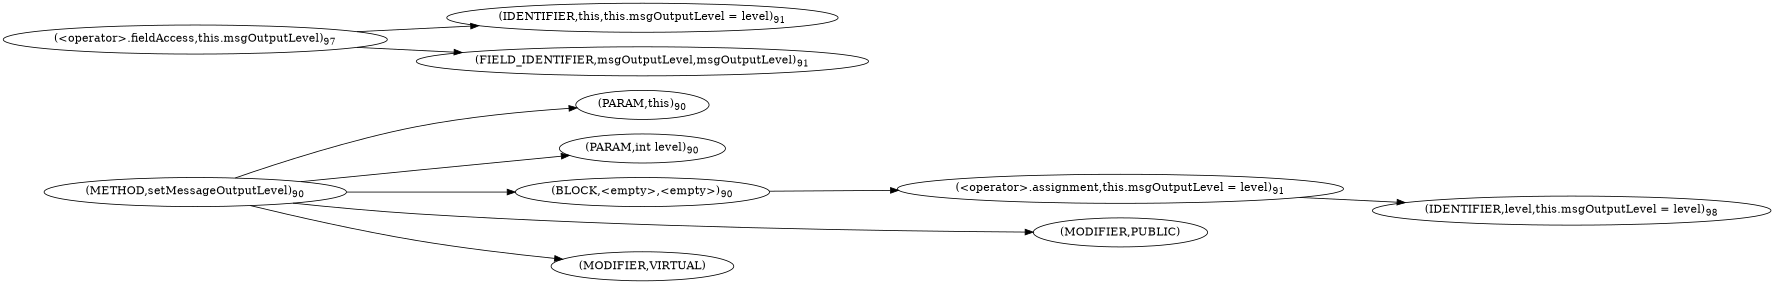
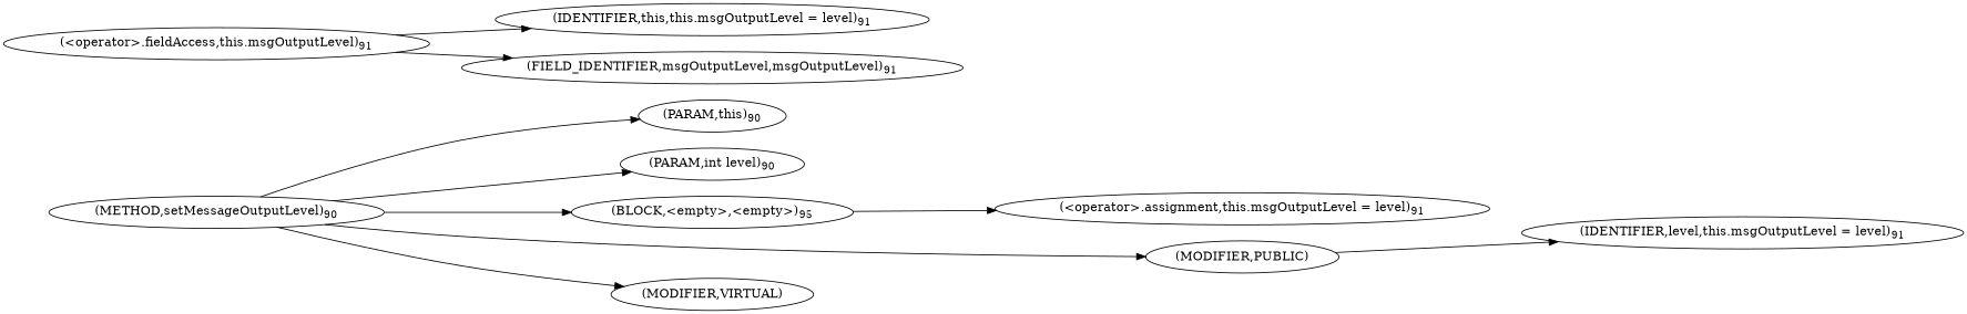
  digraph {
    rankdir=LR
    n1 [label=<(METHOD,setMessageOutputLevel)<SUB>90</SUB>>]
    n2 [label=<(PARAM,this)<SUB>90</SUB>>]
    n3 [label=<(PARAM,int level)<SUB>90</SUB>>]
-   n4 [label=<(BLOCK,&lt;empty&gt;,&lt;empty&gt;)<SUB>90</SUB>>]
+   n4 [label=<(BLOCK,&lt;empty&gt;,&lt;empty&gt;)<SUB>95</SUB>>]
    n5 [label=<(MODIFIER,PUBLIC)>]
    n6 [label=<(MODIFIER,VIRTUAL)>]
    n7 [label=<(&lt;operator&gt;.assignment,this.msgOutputLevel = level)<SUB>91</SUB>>]
-   n8 [label=<(IDENTIFIER,level,this.msgOutputLevel = level)<SUB>98</SUB>>]
-   n9 [label=<(&lt;operator&gt;.fieldAccess,this.msgOutputLevel)<SUB>97</SUB>>]
+   n8 [label=<(IDENTIFIER,level,this.msgOutputLevel = level)<SUB>91</SUB>>]
+   n9 [label=<(&lt;operator&gt;.fieldAccess,this.msgOutputLevel)<SUB>91</SUB>>]
    n10 [label=<(IDENTIFIER,this,this.msgOutputLevel = level)<SUB>91</SUB>>]
    n11 [label=<(FIELD_IDENTIFIER,msgOutputLevel,msgOutputLevel)<SUB>91</SUB>>]
    n1 -> n2
    n1 -> n3
    n1 -> n4
    n1 -> n5
    n1 -> n6
    n4 -> n7
-   n7 -> n8
+   n5 -> n8
    n9 -> n10
    n9 -> n11
  }
